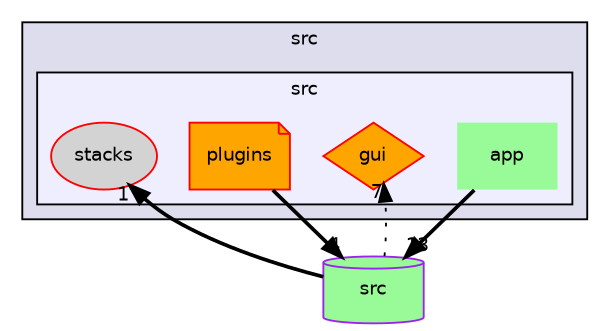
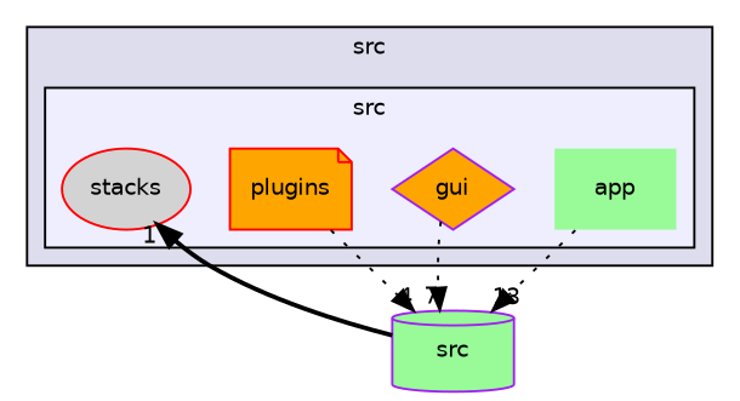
  digraph {
    compound=true
    node [color=red fillcolor=palegreen fontname=Helvetica fontsize=10 style=filled]
    edge [labeldistance=1.5 labelfontname=Helvetica labelfontsize=10 style=bold]
    n1 [label=app shape=plaintext]
-   n2 [fillcolor=orange label=gui shape=diamond]
+   n2 [color=purple fillcolor=orange label=gui shape=diamond]
    n3 [fillcolor=orange label=plugins shape=note]
    n4 [fillcolor=lightgrey label=stacks shape=ellipse]
    n5 [color=purple label=src shape=cylinder]
    subgraph cluster_1 {
      bgcolor="#ddddee"
      fontname=Helvetica
      fontsize=10
      label=src
      pencolor=black
      subgraph cluster_2 {
        bgcolor="#eeeeff"
        fontname=Helvetica
        fontsize=10
        label=src
        pencolor=black
        n1
        n2
        n3
        n4
      }
    }
-   n1 -> n5 [headlabel=13]
-   n5 -> n2 [headlabel=7 style=dotted]
-   n3 -> n5 [headlabel=4]
+   n1 -> n5 [headlabel=13 style=dotted]
+   n2 -> n5 [headlabel=7 style=dotted]
+   n3 -> n5 [headlabel=4 style=dotted]
    n5 -> n4 [headlabel=1]
  }
